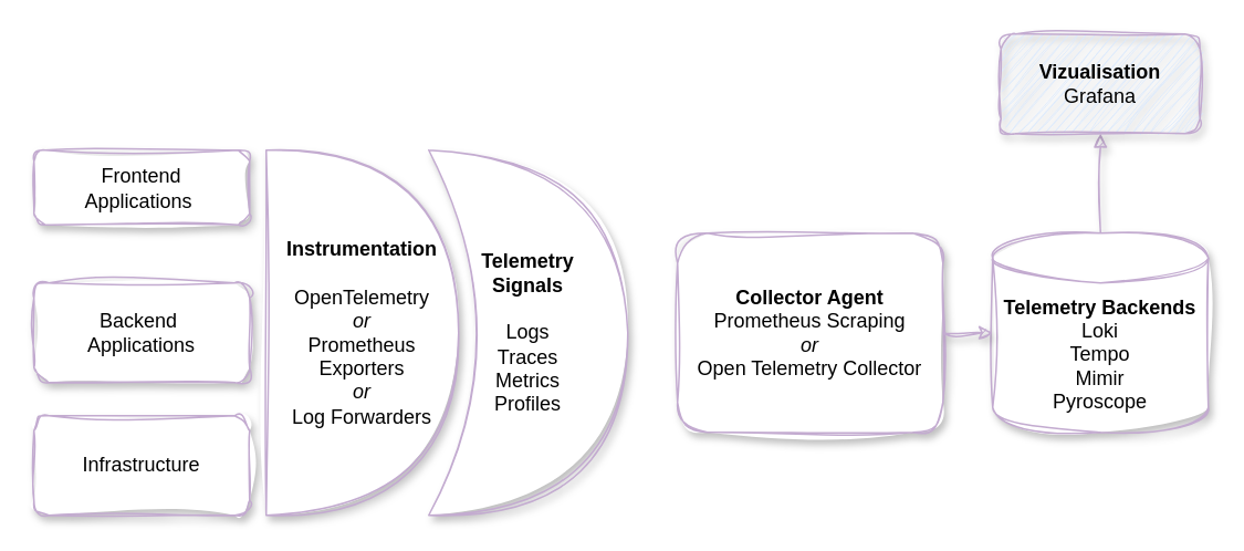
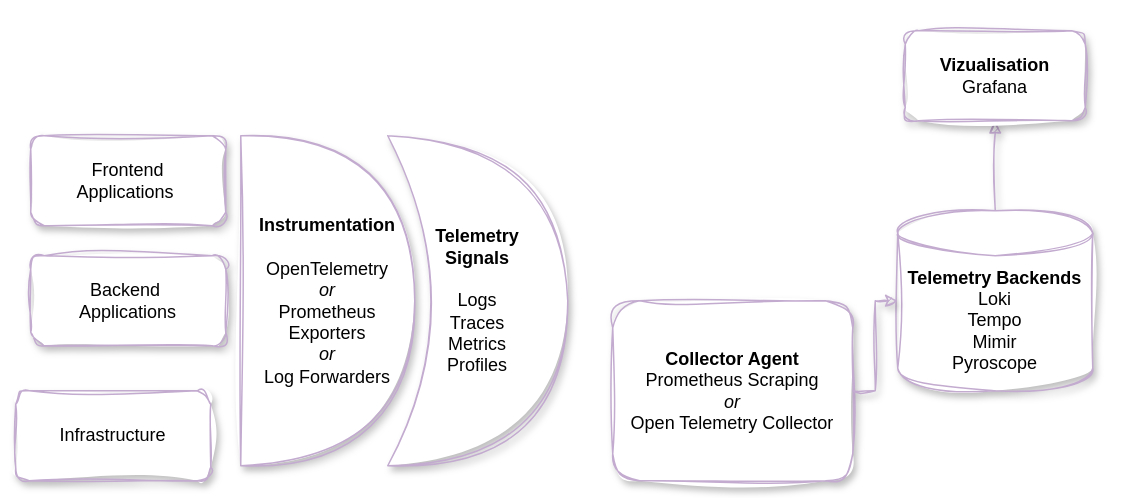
  <mxCell id="0" />
  <mxCell id="1" parent="0" />
  <mxCell id="2" value="Backend&amp;nbsp;&lt;div&gt;Applications&lt;/div&gt;" style="rounded=1;whiteSpace=wrap;html=1;sketch=1;curveFitting=1;jiggle=2;glass=0;shadow=1;align=center;verticalAlign=middle;fontFamily=Helvetica;fontSize=12;strokeColor=#C3ABD0;" vertex="1" parent="1"><mxGeometry x="20" y="170" width="130" height="60" as="geometry" /></mxCell>
- <mxCell id="3" value="Infrastructure" style="rounded=1;whiteSpace=wrap;html=1;sketch=1;curveFitting=1;jiggle=2;glass=0;shadow=1;align=center;verticalAlign=middle;fontFamily=Helvetica;fontSize=12;strokeColor=#C3ABD0;" vertex="1" parent="1"><mxGeometry x="20" y="250" width="130" height="60" as="geometry" /></mxCell>
- <mxCell id="4" value="Frontend&lt;div&gt;Applications&amp;nbsp;&lt;/div&gt;" style="rounded=1;whiteSpace=wrap;html=1;sketch=1;curveFitting=1;jiggle=2;glass=0;shadow=1;strokeColor=#C3ABD0;" vertex="1" parent="1"><mxGeometry x="20" y="90" width="130" height="45" as="geometry" /></mxCell>
+ <mxCell id="3" value="Infrastructure" style="rounded=1;whiteSpace=wrap;html=1;sketch=1;curveFitting=1;jiggle=2;glass=0;shadow=1;align=center;verticalAlign=middle;fontFamily=Helvetica;fontSize=12;strokeColor=#C3ABD0;" vertex="1" parent="1"><mxGeometry x="10" y="260" width="130" height="60" as="geometry" /></mxCell>
+ <mxCell id="4" value="Frontend&lt;div&gt;Applications&amp;nbsp;&lt;/div&gt;" style="rounded=1;whiteSpace=wrap;html=1;sketch=1;curveFitting=1;jiggle=2;glass=0;shadow=1;strokeColor=#C3ABD0;" vertex="1" parent="1"><mxGeometry x="20" y="90" width="130" height="60" as="geometry" /></mxCell>
  <mxCell id="5" value="&lt;div&gt;&lt;span style=&quot;background-color: transparent; color: light-dark(rgb(0, 0, 0), rgb(255, 255, 255));&quot;&gt;&lt;b&gt;Instrumentation&lt;/b&gt;&lt;/span&gt;&lt;/div&gt;&lt;div&gt;&lt;span style=&quot;color: rgba(0, 0, 0, 0); font-family: monospace; font-size: 0px; text-align: start; text-wrap-mode: nowrap; background-color: transparent;&quot;&gt;%3CmxGraphModel%3E%3Croot%3E%3CmxCell%20id%3D%220%22%2F%3E%3CmxCell%20id%3D%221%22%20parent%3D%220%22%2F%3E%3CmxCell%20id%3D%222%22%20value%3D%22Item%203%22%20style%3D%22text%3BstrokeColor%3Dnone%3BfillColor%3Dnone%3Balign%3Dleft%3BverticalAlign%3Dmiddle%3BspacingLeft%3D4%3BspacingRight%3D4%3Boverflow%3Dhidden%3Bpoints%3D%5B%5B0%2C0.5%5D%2C%5B1%2C0.5%5D%5D%3BportConstraint%3Deastwest%3Brotatable%3D0%3BwhiteSpace%3Dwrap%3Bhtml%3D1%3BfontFamily%3DHelvetica%3BfontSize%3D12%3BfontColor%3Ddefault%3B%22%20vertex%3D%221%22%20parent%3D%221%22%3E%3CmxGeometry%20x%3D%22540%22%20y%3D%22270%22%20width%3D%22140%22%20height%3D%2230%22%20as%3D%22geometry%22%2F%3E%3C%2FmxCell%3E%3C%2Froot%3E%3C%2FmxGraphModel%3E&lt;/span&gt;&lt;/div&gt;&lt;div&gt;&lt;span style=&quot;background-color: transparent; color: light-dark(rgb(0, 0, 0), rgb(255, 255, 255));&quot;&gt;OpenTelemetry&lt;/span&gt;&lt;/div&gt;&lt;div&gt;&lt;div&gt;&lt;span style=&quot;background-color: transparent; color: light-dark(rgb(0, 0, 0), rgb(255, 255, 255));&quot;&gt;&lt;i&gt;or&lt;/i&gt;&lt;/span&gt;&lt;/div&gt;&lt;/div&gt;&lt;div&gt;&lt;span style=&quot;background-color: transparent; color: light-dark(rgb(0, 0, 0), rgb(255, 255, 255));&quot;&gt;Prometheus&lt;/span&gt;&lt;/div&gt;&lt;div&gt;&lt;div&gt;Exporters&lt;/div&gt;&lt;/div&gt;&lt;div&gt;&lt;i&gt;or&lt;/i&gt;&lt;/div&gt;&lt;div&gt;Log Forwarders&lt;/div&gt;" style="shape=or;whiteSpace=wrap;html=1;rounded=1;shadow=1;glass=0;sketch=1;jiggle=2;curveFitting=1;align=center;verticalAlign=middle;fontFamily=Helvetica;fontSize=12;strokeColor=#C3ABD0;" vertex="1" parent="1"><mxGeometry x="160" y="90" width="116" height="220" as="geometry" /></mxCell>
- <mxCell id="6" value="&lt;b&gt;Collector Agent&lt;/b&gt;&lt;div&gt;Prometheus Scraping&lt;/div&gt;&lt;div&gt;&lt;i&gt;or&lt;/i&gt;&lt;/div&gt;&lt;div&gt;Open Telemetry Collector&lt;/div&gt;" style="rounded=1;whiteSpace=wrap;html=1;shadow=1;glass=0;sketch=1;jiggle=2;curveFitting=1;align=center;verticalAlign=middle;fontFamily=Helvetica;fontSize=12;strokeColor=#C3ABD0;" vertex="1" parent="1"><mxGeometry x="408" y="140" width="160" height="120" as="geometry" /></mxCell>
+ <mxCell id="6" value="&lt;b&gt;Collector Agent&lt;/b&gt;&lt;div&gt;Prometheus Scraping&lt;/div&gt;&lt;div&gt;&lt;i&gt;or&lt;/i&gt;&lt;/div&gt;&lt;div&gt;Open Telemetry Collector&lt;/div&gt;" style="rounded=1;whiteSpace=wrap;html=1;shadow=1;glass=0;sketch=1;jiggle=2;curveFitting=1;align=center;verticalAlign=middle;fontFamily=Helvetica;fontSize=12;strokeColor=#C3ABD0;" vertex="1" parent="1"><mxGeometry x="408" y="200" width="160" height="120" as="geometry" /></mxCell>
  <mxCell id="7" value="" style="edgeStyle=orthogonalEdgeStyle;shape=connector;rounded=0;sketch=1;jiggle=2;curveFitting=1;orthogonalLoop=1;jettySize=auto;html=1;shadow=1;align=center;verticalAlign=middle;fontFamily=Helvetica;fontSize=12;fontColor=default;labelBackgroundColor=default;endArrow=block;endFill=1;flowAnimation=0;strokeColor=#C3ABD0;" edge="1" parent="1" source="8" target="9"><mxGeometry relative="1" as="geometry" /></mxCell>
  <mxCell id="8" value="&lt;div&gt;&lt;b&gt;Telemetry Backends&lt;/b&gt;&lt;/div&gt;Loki&lt;div&gt;Tempo&lt;/div&gt;&lt;div&gt;Mimir&lt;/div&gt;&lt;div&gt;Pyroscope&lt;/div&gt;" style="shape=cylinder3;whiteSpace=wrap;html=1;boundedLbl=1;backgroundOutline=1;size=15;rounded=1;shadow=1;glass=0;sketch=1;jiggle=2;curveFitting=1;align=center;verticalAlign=middle;fontFamily=Helvetica;fontSize=12;strokeColor=#C3ABD0;" vertex="1" parent="1"><mxGeometry x="598" y="140" width="130" height="120" as="geometry" /></mxCell>
- <mxCell id="9" value="&lt;b&gt;Vizualisation&lt;/b&gt;&lt;div&gt;Grafana&lt;/div&gt;" style="rounded=1;whiteSpace=wrap;html=1;shadow=1;glass=0;sketch=1;jiggle=2;curveFitting=1;align=center;verticalAlign=middle;fontFamily=Helvetica;fontSize=12;strokeColor=#C3ABD0;fillColor=#dae8fc;" vertex="1" parent="1"><mxGeometry x="603" y="20" width="120" height="60" as="geometry" /></mxCell>
+ <mxCell id="9" value="&lt;b&gt;Vizualisation&lt;/b&gt;&lt;div&gt;Grafana&lt;/div&gt;" style="rounded=1;whiteSpace=wrap;html=1;shadow=1;glass=0;sketch=1;jiggle=2;curveFitting=1;align=center;verticalAlign=middle;fontFamily=Helvetica;fontSize=12;strokeColor=#C3ABD0;" vertex="1" parent="1"><mxGeometry x="603" y="20" width="120" height="60" as="geometry" /></mxCell>
  <mxCell id="10" value="&lt;div&gt;&lt;b&gt;Telemetry&lt;/b&gt;&lt;/div&gt;&lt;div&gt;&lt;b&gt;Signals&lt;/b&gt;&lt;/div&gt;&lt;div&gt;&lt;br&gt;&lt;/div&gt;Logs&lt;div&gt;Traces&lt;/div&gt;&lt;div&gt;Metrics&lt;/div&gt;&lt;div&gt;Profiles&lt;/div&gt;" style="shape=xor;whiteSpace=wrap;html=1;rounded=1;shadow=1;glass=0;sketch=1;jiggle=2;curveFitting=1;align=center;verticalAlign=middle;fontFamily=Helvetica;fontSize=12;strokeColor=#C3ABD0;" vertex="1" parent="1"><mxGeometry x="258" y="90" width="120" height="220" as="geometry" /></mxCell>
  <mxCell id="11" value="" style="endArrow=classic;html=1;rounded=0;shadow=1;sketch=1;jiggle=2;curveFitting=1;align=center;verticalAlign=middle;fontFamily=Helvetica;fontSize=12;fontColor=default;labelBackgroundColor=default;edgeStyle=orthogonalEdgeStyle;flowAnimation=0;strokeColor=#C3ABD0;" edge="1" parent="1" source="6" target="8"><mxGeometry width="50" height="50" relative="1" as="geometry"><mxPoint x="308" y="230" as="sourcePoint" /><mxPoint x="358" y="180" as="targetPoint" /></mxGeometry></mxCell>
